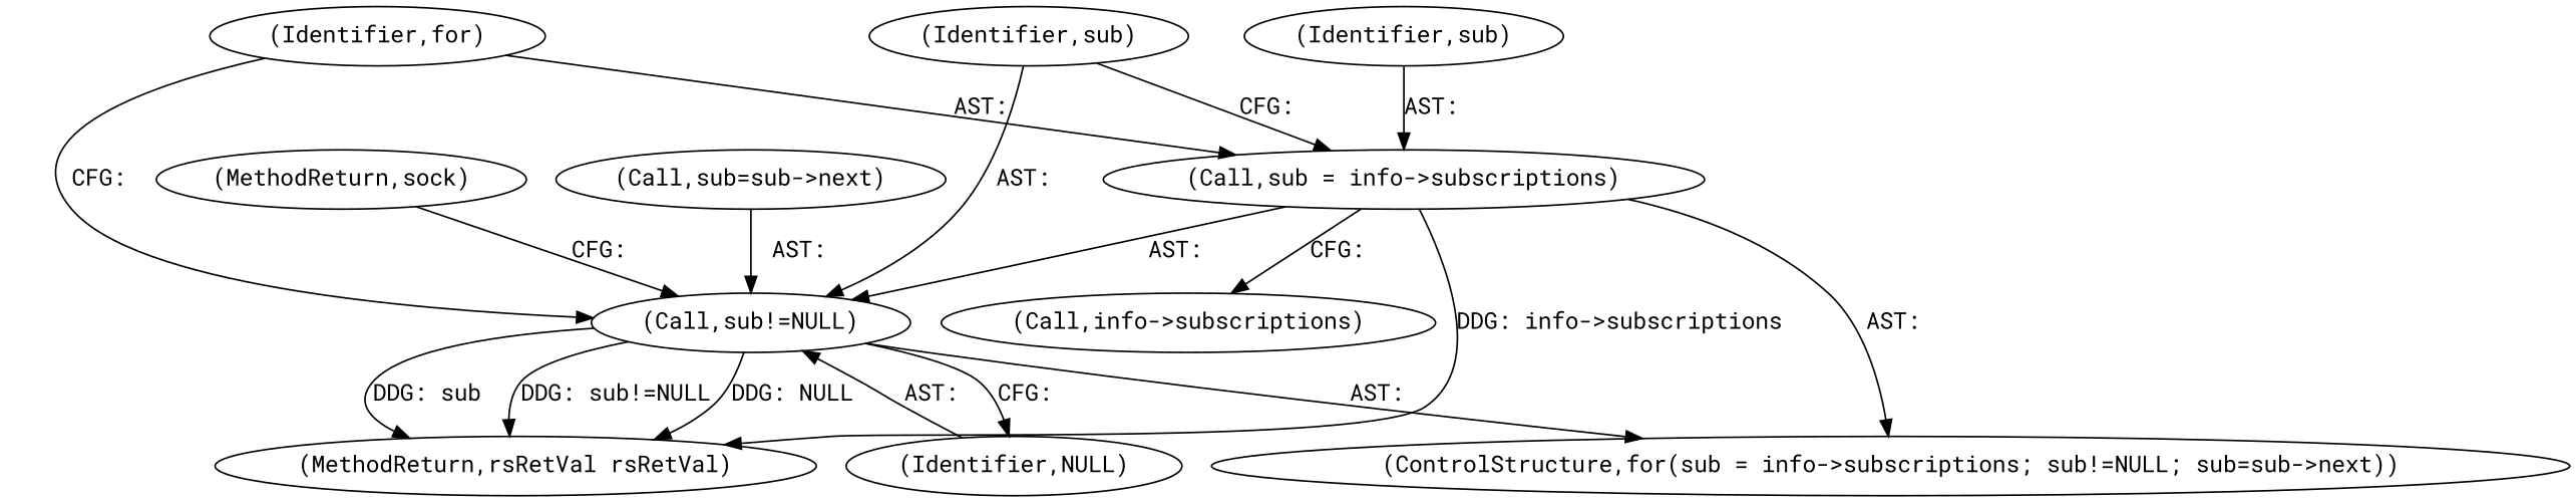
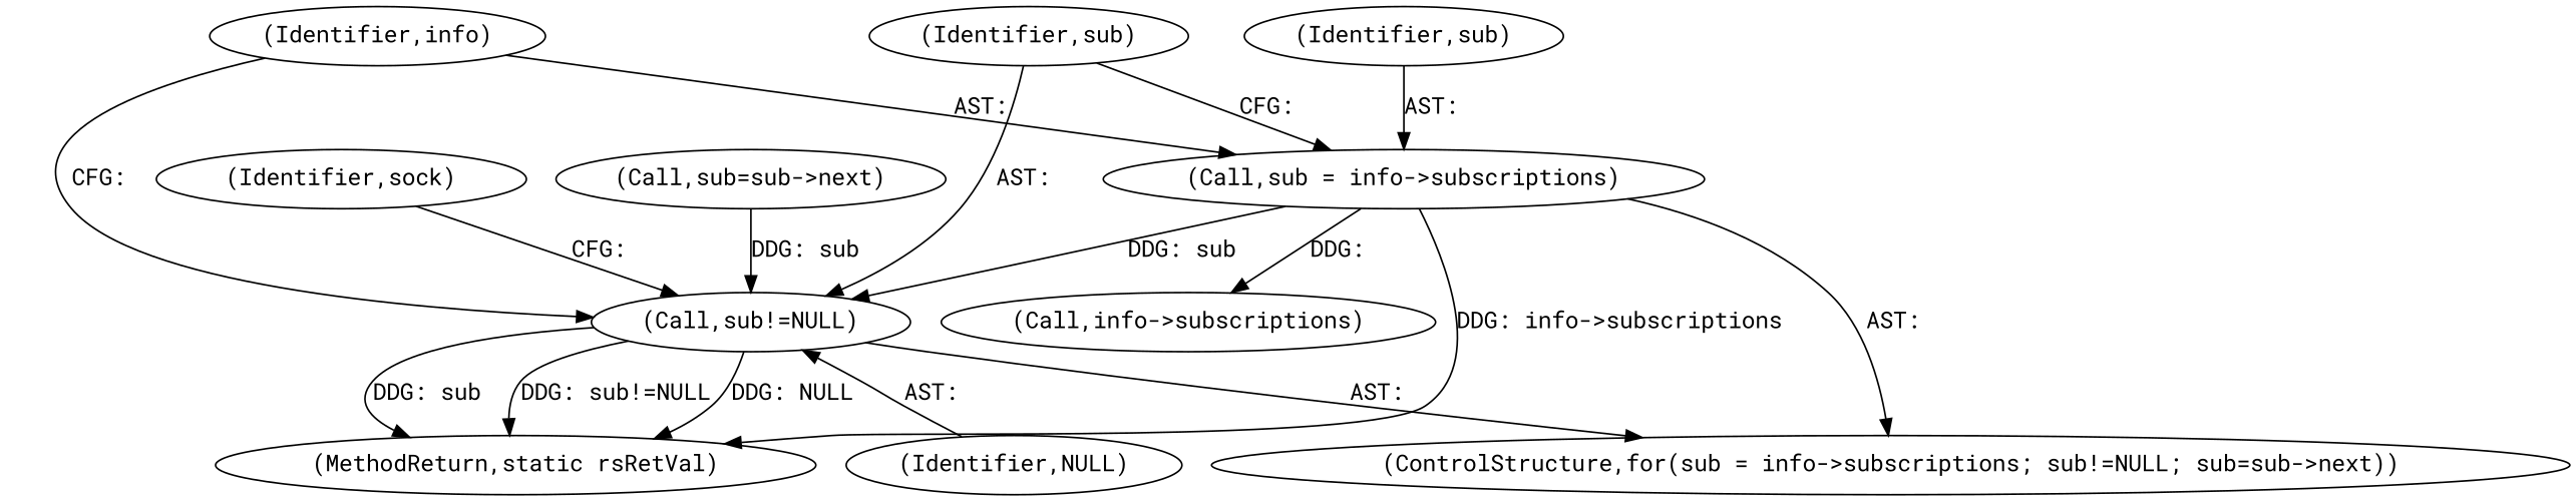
  digraph {
    fontname="Roboto Mono"
    node [fontname="Roboto Mono"]
    edge [fontname="Roboto Mono"]
    n1 [label="(Call,sub = info->subscriptions)"]
    n2 [label="(Call,sub!=NULL)"]
    n3 [label="(Call,info->subscriptions)"]
-   n4 [label="(MethodReturn,rsRetVal rsRetVal)"]
+   n4 [label="(MethodReturn,static rsRetVal)"]
    n5 [label="(ControlStructure,for(sub = info->subscriptions; sub!=NULL; sub=sub->next))"]
    n6 [label="(Identifier,NULL)"]
-   n7 [label="(Identifier,for)"]
+   n7 [label="(Identifier,info)"]
    n8 [label="(Identifier,sub)"]
    n9 [label="(Identifier,sub)"]
-   n10 [label="(MethodReturn,sock)"]
+   n10 [label="(Identifier,sock)"]
    n11 [label="(Call,sub=sub->next)"]
-   n1 -> n2 [label="AST: "]
-   n1 -> n3 [label="CFG: "]
+   n1 -> n2 [label="DDG: sub"]
+   n1 -> n3 [label="DDG: "]
    n1 -> n4 [label="DDG: info->subscriptions"]
    n1 -> n5 [label="AST: "]
    n2 -> n4 [label="DDG: sub"]
    n2 -> n4 [label="DDG: sub!=NULL"]
    n2 -> n4 [label="DDG: NULL"]
    n2 -> n5 [label="AST: "]
-   n2 -> n6 [label="CFG: "]
    n6 -> n2 [label="AST: "]
    n7 -> n1 [label="AST: "]
    n7 -> n2 [label="CFG: "]
    n8 -> n1 [label="CFG: "]
    n8 -> n2 [label="AST: "]
    n9 -> n1 [label="AST: "]
    n10 -> n2 [label="CFG: "]
-   n11 -> n2 [label="AST: "]
+   n11 -> n2 [label="DDG: sub"]
  }
